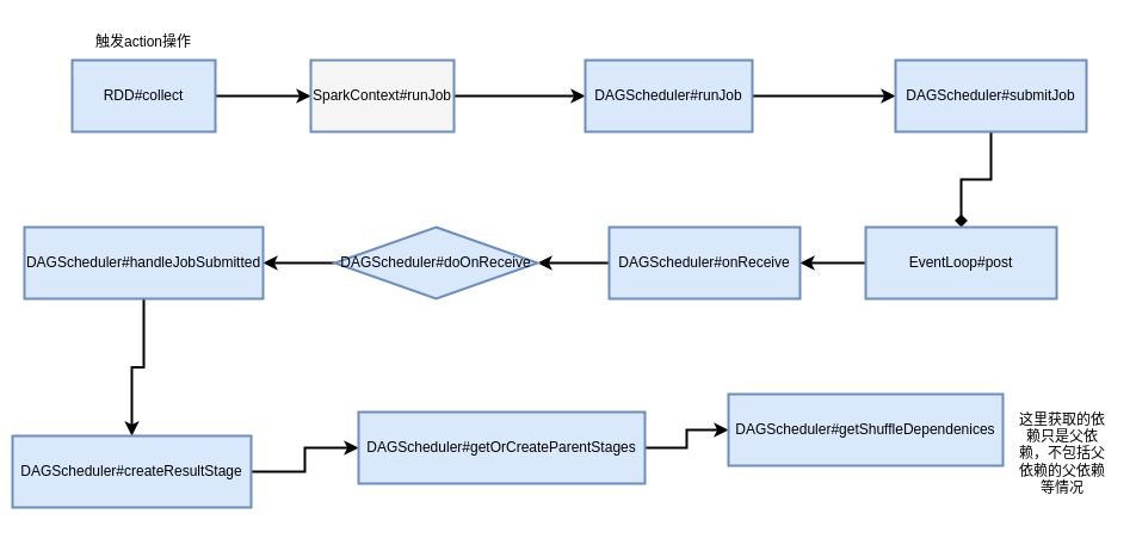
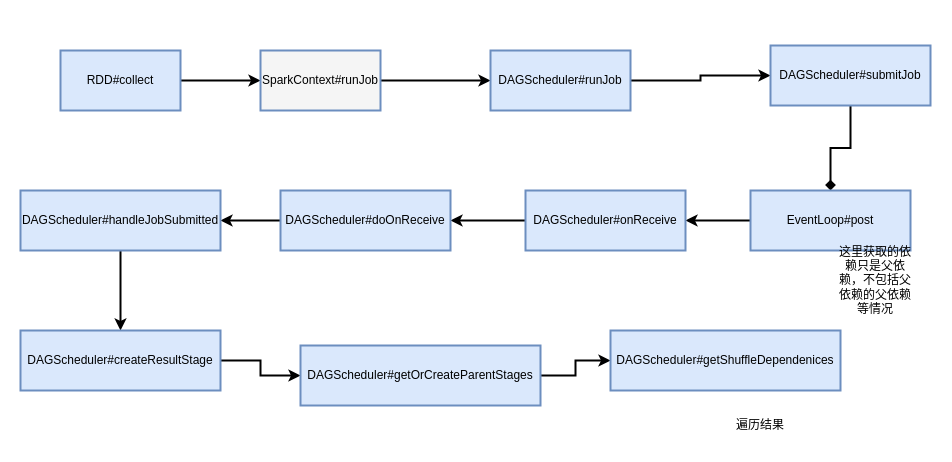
  <mxCell id="0" />
  <mxCell id="1" parent="0" />
  <mxCell id="2" value="" style="edgeStyle=orthogonalEdgeStyle;rounded=0;orthogonalLoop=1;jettySize=auto;html=1;targetPerimeterSpacing=0;strokeWidth=2;" edge="1" parent="1" source="3" target="5"><mxGeometry relative="1" as="geometry" /></mxCell>
  <mxCell id="3" value="RDD#collect" style="rounded=0;whiteSpace=wrap;html=1;fillColor=#dae8fc;strokeColor=#6c8ebf;strokeWidth=2;" vertex="1" parent="1"><mxGeometry x="60" y="50" width="120" height="60" as="geometry" /></mxCell>
  <mxCell id="4" value="" style="edgeStyle=orthogonalEdgeStyle;rounded=0;orthogonalLoop=1;jettySize=auto;html=1;strokeWidth=2;targetPerimeterSpacing=0;" edge="1" parent="1" source="5" target="8"><mxGeometry relative="1" as="geometry" /></mxCell>
  <mxCell id="5" value="SparkContext#runJob" style="rounded=0;whiteSpace=wrap;html=1;fillColor=#f5f5f5;strokeColor=#6c8ebf;strokeWidth=2;" vertex="1" parent="1"><mxGeometry x="260" y="50" width="120" height="60" as="geometry" /></mxCell>
- <mxCell id="6" value="触发action操作" style="text;html=1;strokeColor=none;fillColor=none;align=center;verticalAlign=middle;whiteSpace=wrap;rounded=0;strokeWidth=2;" vertex="1" parent="1"><mxGeometry x="70" y="20" width="100" height="30" as="geometry" /></mxCell>
  <mxCell id="7" value="" style="edgeStyle=orthogonalEdgeStyle;rounded=0;orthogonalLoop=1;jettySize=auto;html=1;strokeWidth=2;targetPerimeterSpacing=0;" edge="1" parent="1" source="8" target="10"><mxGeometry relative="1" as="geometry" /></mxCell>
  <mxCell id="8" value="DAGScheduler#runJob" style="rounded=0;whiteSpace=wrap;html=1;fillColor=#dae8fc;strokeColor=#6c8ebf;strokeWidth=2;" vertex="1" parent="1"><mxGeometry x="490" y="50" width="140" height="60" as="geometry" /></mxCell>
  <mxCell id="9" value="" style="edgeStyle=orthogonalEdgeStyle;rounded=0;orthogonalLoop=1;jettySize=auto;html=1;strokeWidth=2;targetPerimeterSpacing=0;endArrow=diamond;" edge="1" parent="1" source="10" target="12"><mxGeometry relative="1" as="geometry" /></mxCell>
- <mxCell id="10" value="DAGScheduler#submitJob" style="rounded=0;whiteSpace=wrap;html=1;fillColor=#dae8fc;strokeColor=#6c8ebf;strokeWidth=2;" vertex="1" parent="1"><mxGeometry x="750" y="50" width="160" height="60" as="geometry" /></mxCell>
+ <mxCell id="10" value="DAGScheduler#submitJob" style="rounded=0;whiteSpace=wrap;html=1;fillColor=#dae8fc;strokeColor=#6c8ebf;strokeWidth=2;" vertex="1" parent="1"><mxGeometry x="770" y="45" width="160" height="60" as="geometry" /></mxCell>
  <mxCell id="11" value="" style="edgeStyle=orthogonalEdgeStyle;rounded=0;orthogonalLoop=1;jettySize=auto;html=1;strokeWidth=2;targetPerimeterSpacing=0;" edge="1" parent="1" source="12" target="14"><mxGeometry relative="1" as="geometry" /></mxCell>
- <mxCell id="12" value="EventLoop#post" style="rounded=0;whiteSpace=wrap;html=1;fillColor=#dae8fc;strokeColor=#6c8ebf;strokeWidth=2;" vertex="1" parent="1"><mxGeometry x="725" y="190" width="160" height="60" as="geometry" /></mxCell>
+ <mxCell id="12" value="EventLoop#post" style="rounded=0;whiteSpace=wrap;html=1;fillColor=#dae8fc;strokeColor=#6c8ebf;strokeWidth=2;" vertex="1" parent="1"><mxGeometry x="750" y="190" width="160" height="60" as="geometry" /></mxCell>
  <mxCell id="13" value="" style="edgeStyle=orthogonalEdgeStyle;rounded=0;orthogonalLoop=1;jettySize=auto;html=1;strokeWidth=2;targetPerimeterSpacing=0;" edge="1" parent="1" source="14" target="16"><mxGeometry relative="1" as="geometry" /></mxCell>
- <mxCell id="14" value="DAGScheduler#onReceive" style="rounded=0;whiteSpace=wrap;html=1;fillColor=#dae8fc;strokeColor=#6c8ebf;strokeWidth=2;" vertex="1" parent="1"><mxGeometry x="510" y="190" width="160" height="60" as="geometry" /></mxCell>
+ <mxCell id="14" value="DAGScheduler#onReceive" style="rounded=0;whiteSpace=wrap;html=1;fillColor=#dae8fc;strokeColor=#6c8ebf;strokeWidth=2;" vertex="1" parent="1"><mxGeometry x="525" y="190" width="160" height="60" as="geometry" /></mxCell>
  <mxCell id="15" value="" style="edgeStyle=orthogonalEdgeStyle;rounded=0;orthogonalLoop=1;jettySize=auto;html=1;strokeWidth=2;targetPerimeterSpacing=0;" edge="1" parent="1" source="16" target="18"><mxGeometry relative="1" as="geometry" /></mxCell>
- <mxCell id="16" value="DAGScheduler#doOnReceive" style="rhombus;whiteSpace=wrap;html=1;fillColor=#dae8fc;strokeColor=#6c8ebf;strokeWidth=2;" vertex="1" parent="1"><mxGeometry x="280" y="190" width="170" height="60" as="geometry" /></mxCell>
+ <mxCell id="16" value="DAGScheduler#doOnReceive" style="rounded=0;whiteSpace=wrap;html=1;fillColor=#dae8fc;strokeColor=#6c8ebf;strokeWidth=2;" vertex="1" parent="1"><mxGeometry x="280" y="190" width="170" height="60" as="geometry" /></mxCell>
  <mxCell id="17" value="" style="edgeStyle=orthogonalEdgeStyle;rounded=0;orthogonalLoop=1;jettySize=auto;html=1;strokeWidth=2;targetPerimeterSpacing=0;" edge="1" parent="1" source="18" target="20"><mxGeometry relative="1" as="geometry" /></mxCell>
  <mxCell id="18" value="DAGScheduler#handleJobSubmitted" style="rounded=0;whiteSpace=wrap;html=1;fillColor=#dae8fc;strokeColor=#6c8ebf;strokeWidth=2;" vertex="1" parent="1"><mxGeometry x="20" y="190" width="200" height="60" as="geometry" /></mxCell>
  <mxCell id="19" value="" style="edgeStyle=orthogonalEdgeStyle;rounded=0;orthogonalLoop=1;jettySize=auto;html=1;strokeWidth=2;targetPerimeterSpacing=0;" edge="1" parent="1" source="20" target="22"><mxGeometry relative="1" as="geometry" /></mxCell>
- <mxCell id="20" value="DAGScheduler#createResultStage" style="rounded=0;whiteSpace=wrap;html=1;fillColor=#dae8fc;strokeColor=#6c8ebf;strokeWidth=2;" vertex="1" parent="1"><mxGeometry x="10" y="365" width="200" height="60" as="geometry" /></mxCell>
+ <mxCell id="20" value="DAGScheduler#createResultStage" style="rounded=0;whiteSpace=wrap;html=1;fillColor=#dae8fc;strokeColor=#6c8ebf;strokeWidth=2;" vertex="1" parent="1"><mxGeometry x="20" y="330" width="200" height="60" as="geometry" /></mxCell>
  <mxCell id="21" value="" style="edgeStyle=orthogonalEdgeStyle;rounded=0;orthogonalLoop=1;jettySize=auto;html=1;strokeWidth=2;targetPerimeterSpacing=0;" edge="1" parent="1" source="22" target="23"><mxGeometry relative="1" as="geometry" /></mxCell>
  <mxCell id="22" value="DAGScheduler#getOrCreateParentStages" style="rounded=0;whiteSpace=wrap;html=1;fillColor=#dae8fc;strokeColor=#6c8ebf;strokeWidth=2;" vertex="1" parent="1"><mxGeometry x="300" y="345" width="240" height="60" as="geometry" /></mxCell>
  <mxCell id="23" value="DAGScheduler#getShuffleDependenices" style="rounded=0;whiteSpace=wrap;html=1;fillColor=#dae8fc;strokeColor=#6c8ebf;strokeWidth=2;" vertex="1" parent="1"><mxGeometry x="610" y="330" width="230" height="60" as="geometry" /></mxCell>
- <mxCell id="25" value="这里获取的依赖只是父依赖，不包括父依赖的父依赖等情况" style="text;html=1;strokeColor=none;fillColor=none;align=center;verticalAlign=middle;whiteSpace=wrap;rounded=0;strokeWidth=2;" vertex="1" parent="1"><mxGeometry x="850" y="360" width="80" height="40" as="geometry" /></mxCell>
+ <mxCell id="24" value="遍历结果" style="text;html=1;strokeColor=none;fillColor=none;align=center;verticalAlign=middle;whiteSpace=wrap;rounded=0;strokeWidth=2;" vertex="1" parent="1"><mxGeometry x="730" y="410" width="60" height="30" as="geometry" /></mxCell>
+ <mxCell id="25" value="这里获取的依赖只是父依赖，不包括父依赖的父依赖等情况" style="text;html=1;strokeColor=none;fillColor=none;align=center;verticalAlign=middle;whiteSpace=wrap;rounded=0;strokeWidth=2;" vertex="1" parent="1"><mxGeometry x="835" y="260" width="80" height="40" as="geometry" /></mxCell>
